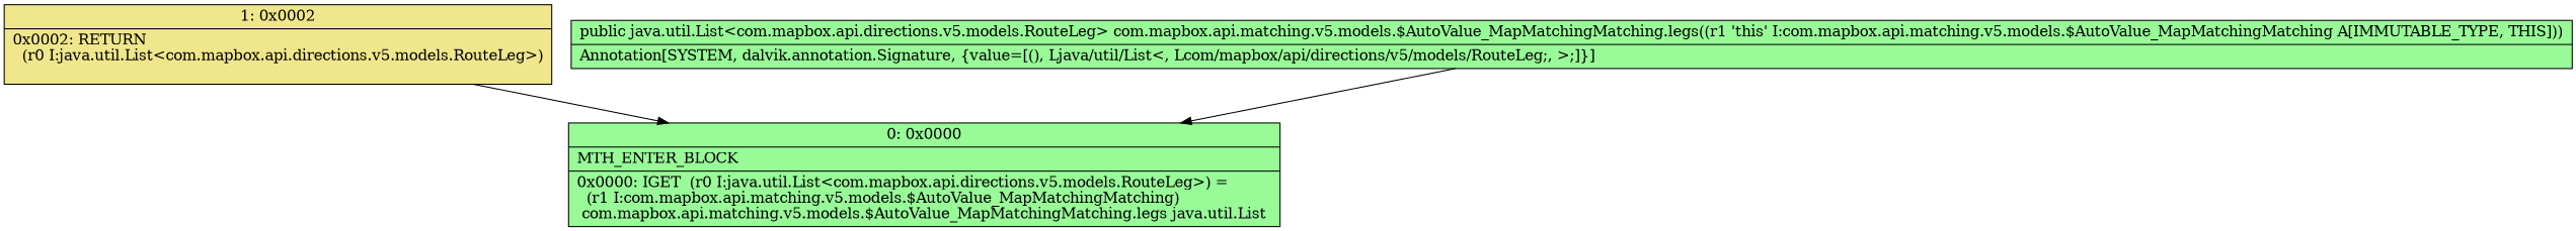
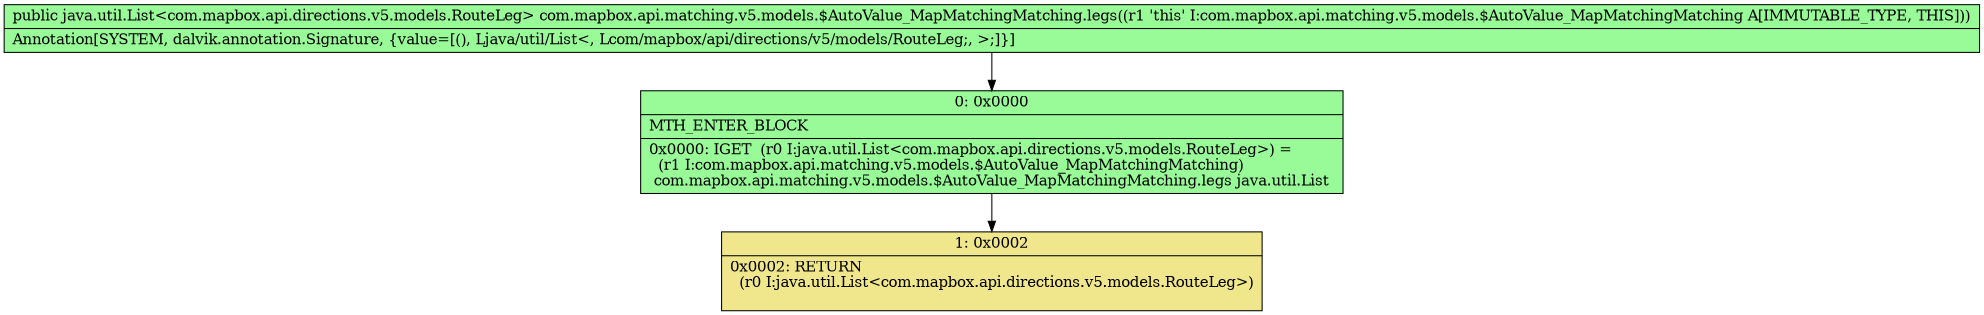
  digraph {
    node [shape=record style=filled fillcolor=palegreen]
    n1 [label="{0\:\ 0x0000|MTH_ENTER_BLOCK\l|0x0000: IGET  (r0 I:java.util.List\<com.mapbox.api.directions.v5.models.RouteLeg\>) = \l  (r1 I:com.mapbox.api.matching.v5.models.$AutoValue_MapMatchingMatching)\l com.mapbox.api.matching.v5.models.$AutoValue_MapMatchingMatching.legs java.util.List \l}"]
    n2 [label="{1\:\ 0x0002|0x0002: RETURN  \l  (r0 I:java.util.List\<com.mapbox.api.directions.v5.models.RouteLeg\>)\l \l}" fillcolor=khaki]
    n3 [label="{public java.util.List\<com.mapbox.api.directions.v5.models.RouteLeg\> com.mapbox.api.matching.v5.models.$AutoValue_MapMatchingMatching.legs((r1 'this' I:com.mapbox.api.matching.v5.models.$AutoValue_MapMatchingMatching A[IMMUTABLE_TYPE, THIS]))  | Annotation[SYSTEM, dalvik.annotation.Signature, \{value=[(), Ljava\/util\/List\<, Lcom\/mapbox\/api\/directions\/v5\/models\/RouteLeg;, \>;]\}]\l}"]
-   n2 -> n1
+   n1 -> n2
    n3 -> n1
  }
